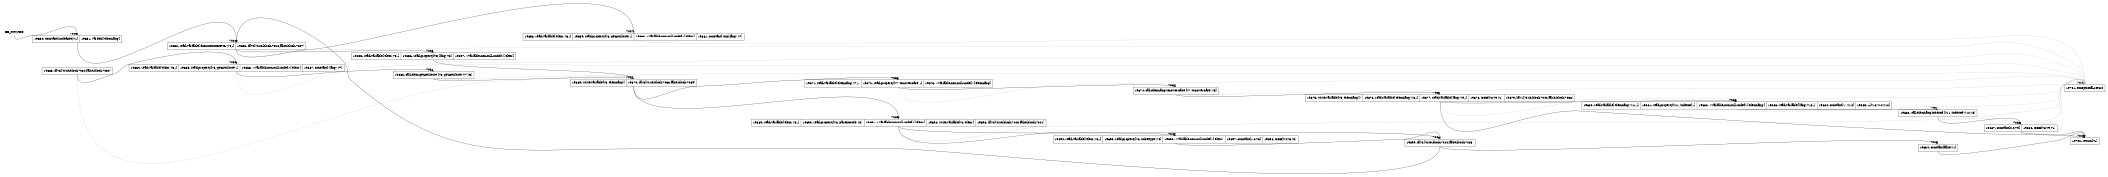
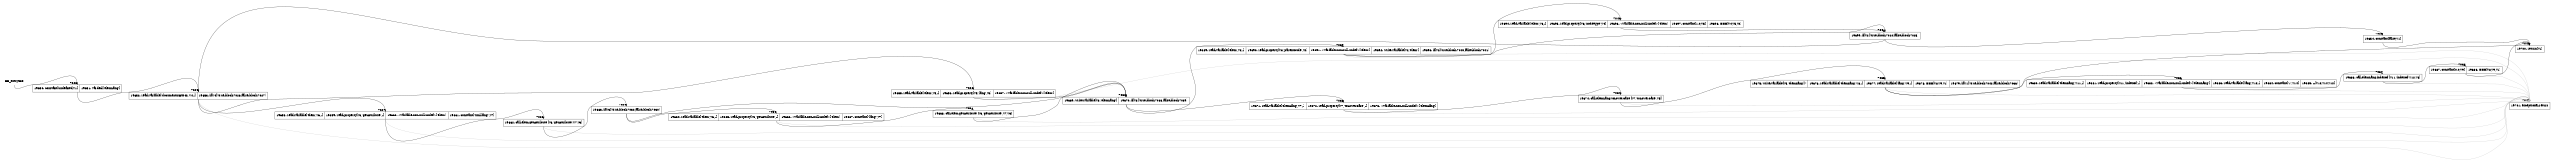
  digraph {
    rankdir=LR
    node [shape=record]
    edge [headport=n tailport=s]
    n1 [label=BB_entry533 shape=none]
    n2 [label="{19650: constant[undefined,v1]|19651: vardecl['elemLang']}"]
    n3 [label="{19652: read-variable['documentIsHTML',v4,-]|19653: if[v4](true-block:7026,false-block:7027)}"]
    n4 [label="{19655: read-variable['elem',v5,-]|19656: read-property[v5,'lang',v3]|19657: \<variable-non-null-undef\>['elem']}"]
    n5 [label="{19658: read-variable['elem',v6,-]|19659: read-property[v6,'getAttribute',-]|19660: \<variable-non-null-undef\>['elem']|19661: constant[\"xml:lang\",v7]}"]
    n6 [label="{19701: exceptional-return}"]
    n7 [label="{19669: write-variable[v3,'elemLang']|19670: if[v3](true-block:7033,false-block:7039)}"]
+   n8 [label="{19662: call-elem.getAttribute [v6,'getAttribute',v7,v3]}"]
    n9 [label="{19671: read-variable['elemLang',v7,-]|19672: read-property[v7,'toLowerCase',-]|19673: \<variable-non-null-undef\>['elemLang']}"]
    n10 [label="{19689: read-variable['elem',v3,-]|19690: read-property[v3,'parentNode',v2]|19691: \<variable-non-null-undef\>['elem']|19692: write-variable[v2,'elem']|19693: if[v2](true-block:7040,false-block:7041)}"]
    n11 [label="{19663: if[v3](true-block:7032,false-block:7030)}"]
    n12 [label="{19654: constant[false,v1]}"]
    n13 [label="{19700: return[v1]}"]
    n14 [label="{19674: call-elemLang.toLowerCase [v7,'toLowerCase',v5]}"]
    n15 [label="{19699: if[v2](true-block:7024,false-block:7025)}"]
    n16 [label="{19694: read-variable['elem',v6,-]|19695: read-property[v6,'nodeType',v4]|19696: \<variable-non-null-undef\>['elem']|19697: constant[1.0,v5]|19698: ===[v4,v5,v2]}"]
    n17 [label="{19664: read-variable['elem',v6,-]|19665: read-property[v6,'getAttribute',-]|19666: \<variable-non-null-undef\>['elem']|19667: constant[\"lang\",v7]}"]
    n18 [label="{19668: call-elem.getAttribute [v6,'getAttribute',v7,v3]}"]
    n19 [label="{19675: write-variable[v5,'elemLang']*|19676: read-variable['elemLang',v8,-]|19677: read-variable['lang',v9,-]|19678: ===[v8,v9,v1]|19679: if[v1](true-block:7042,false-block:7036)}"]
    n20 [label="{19680: read-variable['elemLang',v11,-]|19681: read-property[v11,'indexOf',-]|19682: \<variable-non-null-undef\>['elemLang']|19683: read-variable['lang',v13,-]|19684: constant[\"-\",v14]|19685: +[v13,v14,v12]}"]
    n21 [label="{19686: call-elemLang.indexOf [v11,'indexOf',v12,v8]}"]
    n22 [label="{19687: constant[0.0,v9]|19688: ===[v8,v9,v1]}"]
    n1 -> n2 [headlabel="    7023"]
    n2 -> n3 [headlabel="      7024"]
    n3 -> n4 [headlabel="      7026"]
    n3 -> n5 [headlabel="      7027"]
    n3 -> n6 [color=gray headlabel="      7043"]
    n4 -> n6 [color=gray]
    n4 -> n7 [headlabel="      7032"]
    n5 -> n6 [color=gray]
+   n5 -> n8 [headlabel="      7028"]
    n7 -> n9 [headlabel="      7033"]
    n7 -> n10 [headlabel="      7039"]
+   n8 -> n6 [color=gray]
+   n8 -> n11 [headlabel="      7029"]
    n9 -> n6 [color=gray]
    n9 -> n14 [headlabel="      7034"]
    n10 -> n6 [color=gray]
    n10 -> n15 [headlabel="      7041"]
    n10 -> n16 [headlabel="      7040"]
-   n11 -> n7 [color=gray]
+   n11 -> n7
    n11 -> n17 [headlabel="      7030"]
    n12 -> n13 [headlabel="      7042"]
    n14 -> n6 [color=gray]
    n14 -> n19 [headlabel="      7035"]
    n15 -> n3
    n15 -> n12 [headlabel="      7025"]
    n16 -> n15
    n17 -> n6 [color=gray]
    n17 -> n18 [headlabel="      7031"]
    n18 -> n6 [color=gray]
    n18 -> n7
    n19 -> n6 [color=gray]
    n19 -> n13
    n19 -> n20 [headlabel="      7036"]
    n20 -> n6 [color=gray]
    n20 -> n21 [headlabel="      7037"]
    n21 -> n6 [color=gray]
    n21 -> n22 [headlabel="      7038"]
    n22 -> n6 [color=gray]
    n22 -> n13
  }
